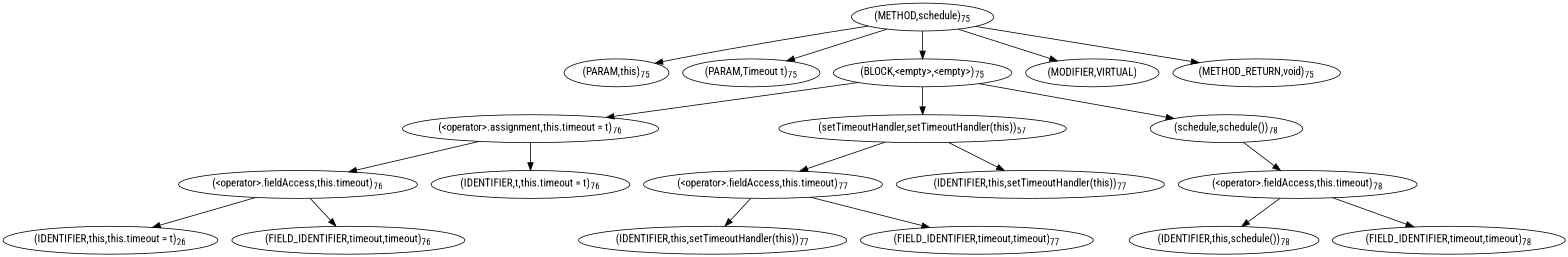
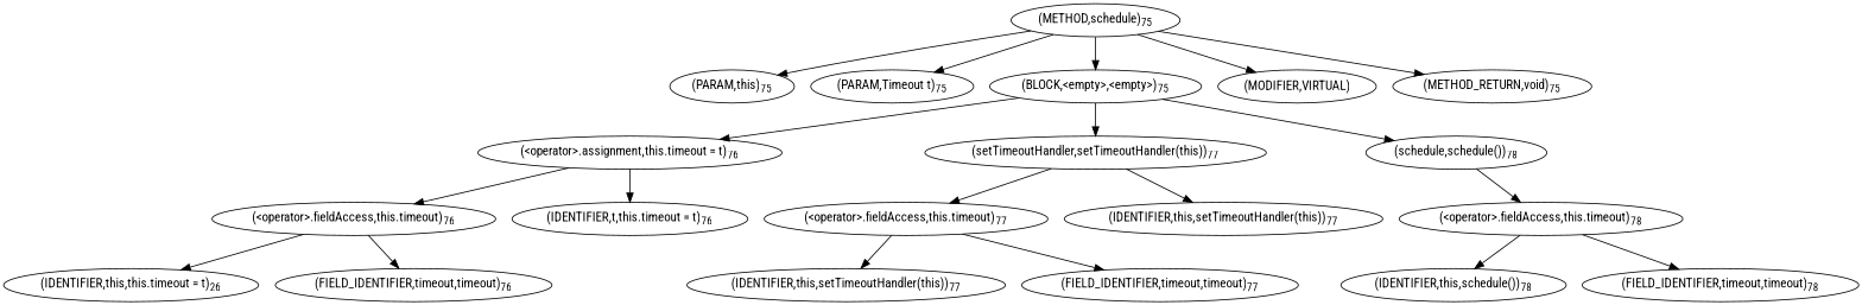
  digraph {
    fontname="Roboto Condensed"
    node [fontname="Roboto Condensed"]
    edge [fontname="Roboto Condensed"]
    n1 [label=<(METHOD,schedule)<SUB>75</SUB>>]
    n2 [label=<(PARAM,this)<SUB>75</SUB>>]
    n3 [label=<(PARAM,Timeout t)<SUB>75</SUB>>]
    n4 [label=<(BLOCK,&lt;empty&gt;,&lt;empty&gt;)<SUB>75</SUB>>]
    n5 [label=<(MODIFIER,VIRTUAL)>]
    n6 [label=<(METHOD_RETURN,void)<SUB>75</SUB>>]
    n7 [label=<(&lt;operator&gt;.assignment,this.timeout = t)<SUB>76</SUB>>]
-   n8 [label=<(setTimeoutHandler,setTimeoutHandler(this))<SUB>57</SUB>>]
+   n8 [label=<(setTimeoutHandler,setTimeoutHandler(this))<SUB>77</SUB>>]
    n9 [label=<(schedule,schedule())<SUB>78</SUB>>]
    n10 [label=<(&lt;operator&gt;.fieldAccess,this.timeout)<SUB>76</SUB>>]
    n11 [label=<(IDENTIFIER,t,this.timeout = t)<SUB>76</SUB>>]
    n12 [label=<(&lt;operator&gt;.fieldAccess,this.timeout)<SUB>77</SUB>>]
    n13 [label=<(IDENTIFIER,this,setTimeoutHandler(this))<SUB>77</SUB>>]
    n14 [label=<(&lt;operator&gt;.fieldAccess,this.timeout)<SUB>78</SUB>>]
    n15 [label=<(IDENTIFIER,this,this.timeout = t)<SUB>26</SUB>>]
    n16 [label=<(FIELD_IDENTIFIER,timeout,timeout)<SUB>76</SUB>>]
    n17 [label=<(IDENTIFIER,this,setTimeoutHandler(this))<SUB>77</SUB>>]
    n18 [label=<(FIELD_IDENTIFIER,timeout,timeout)<SUB>77</SUB>>]
    n19 [label=<(IDENTIFIER,this,schedule())<SUB>78</SUB>>]
    n20 [label=<(FIELD_IDENTIFIER,timeout,timeout)<SUB>78</SUB>>]
    n1 -> n2
    n1 -> n3
    n1 -> n4
    n1 -> n5
    n1 -> n6
    n4 -> n7
    n4 -> n8
    n4 -> n9
    n7 -> n10
    n7 -> n11
    n8 -> n12
    n8 -> n13
    n9 -> n14
    n10 -> n15
    n10 -> n16
    n12 -> n17
    n12 -> n18
    n14 -> n19
    n14 -> n20
  }
